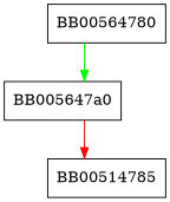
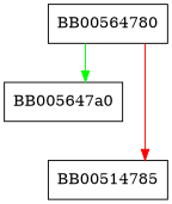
  digraph {
    splines=ortho
    node [shape=box]
    BB00564780
    BB005647a0
    n3 [label=BB00514785]
    BB00564780 -> BB005647a0 [color=green]
-   BB005647a0 -> n3 [color=red]
+   BB00564780 -> n3 [color=red]
  }
